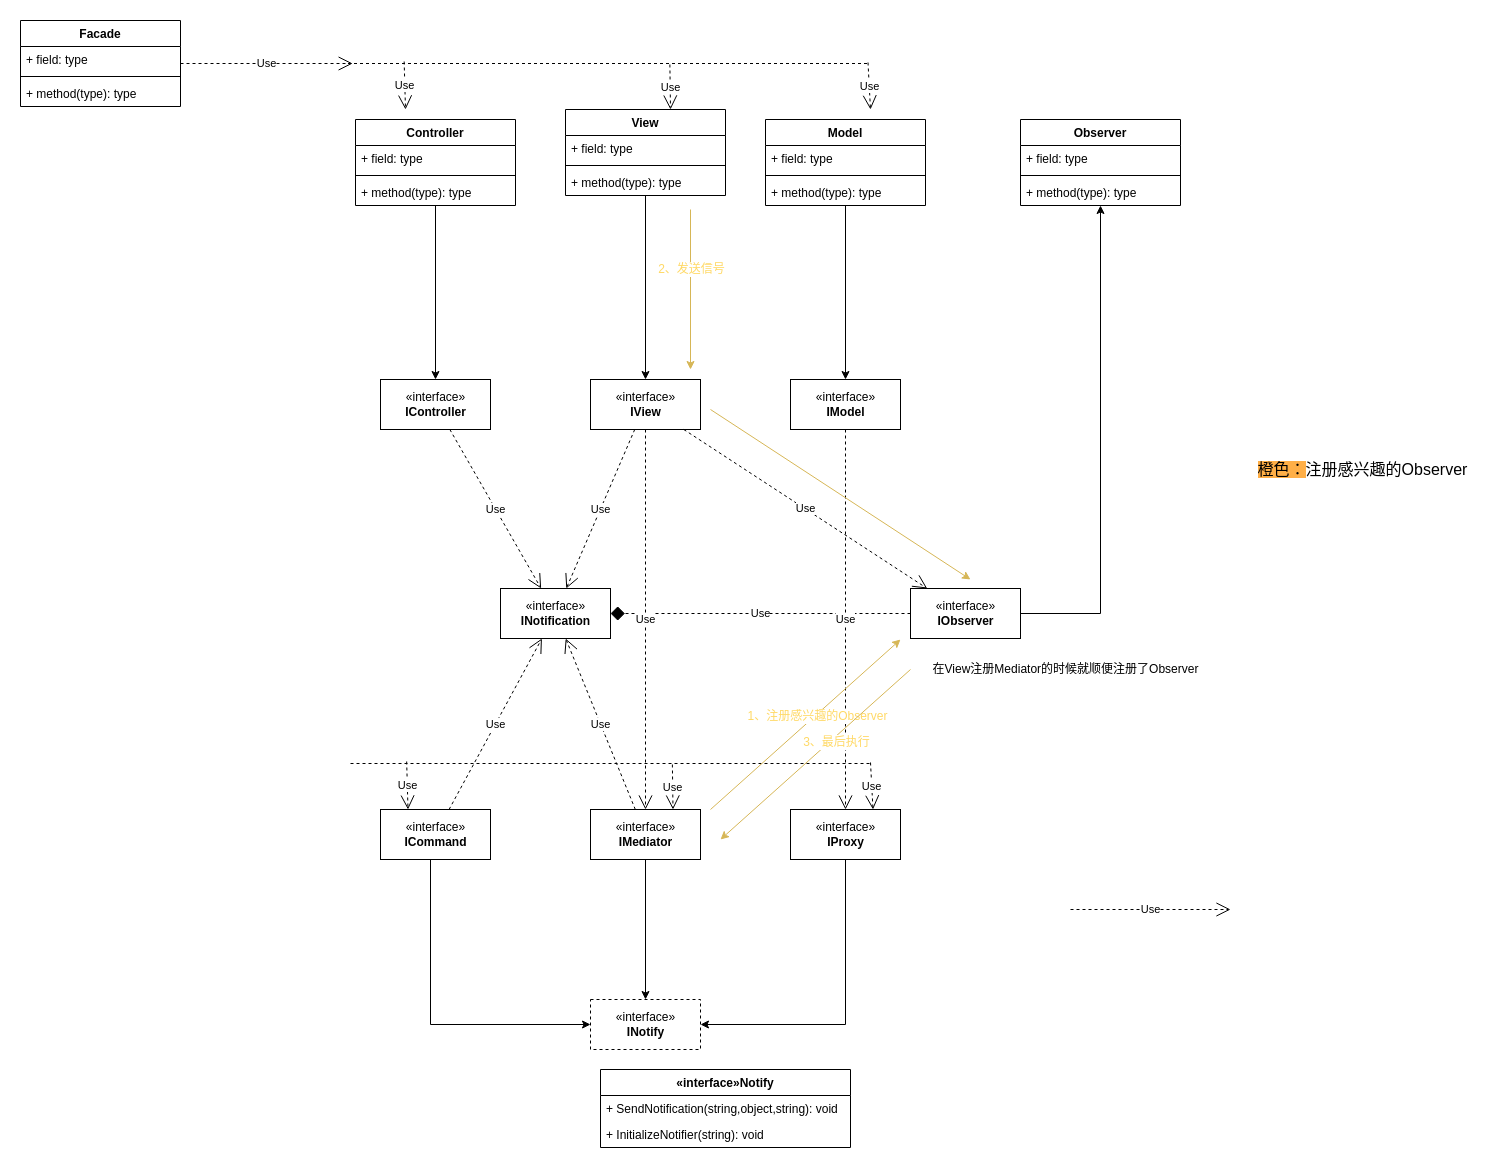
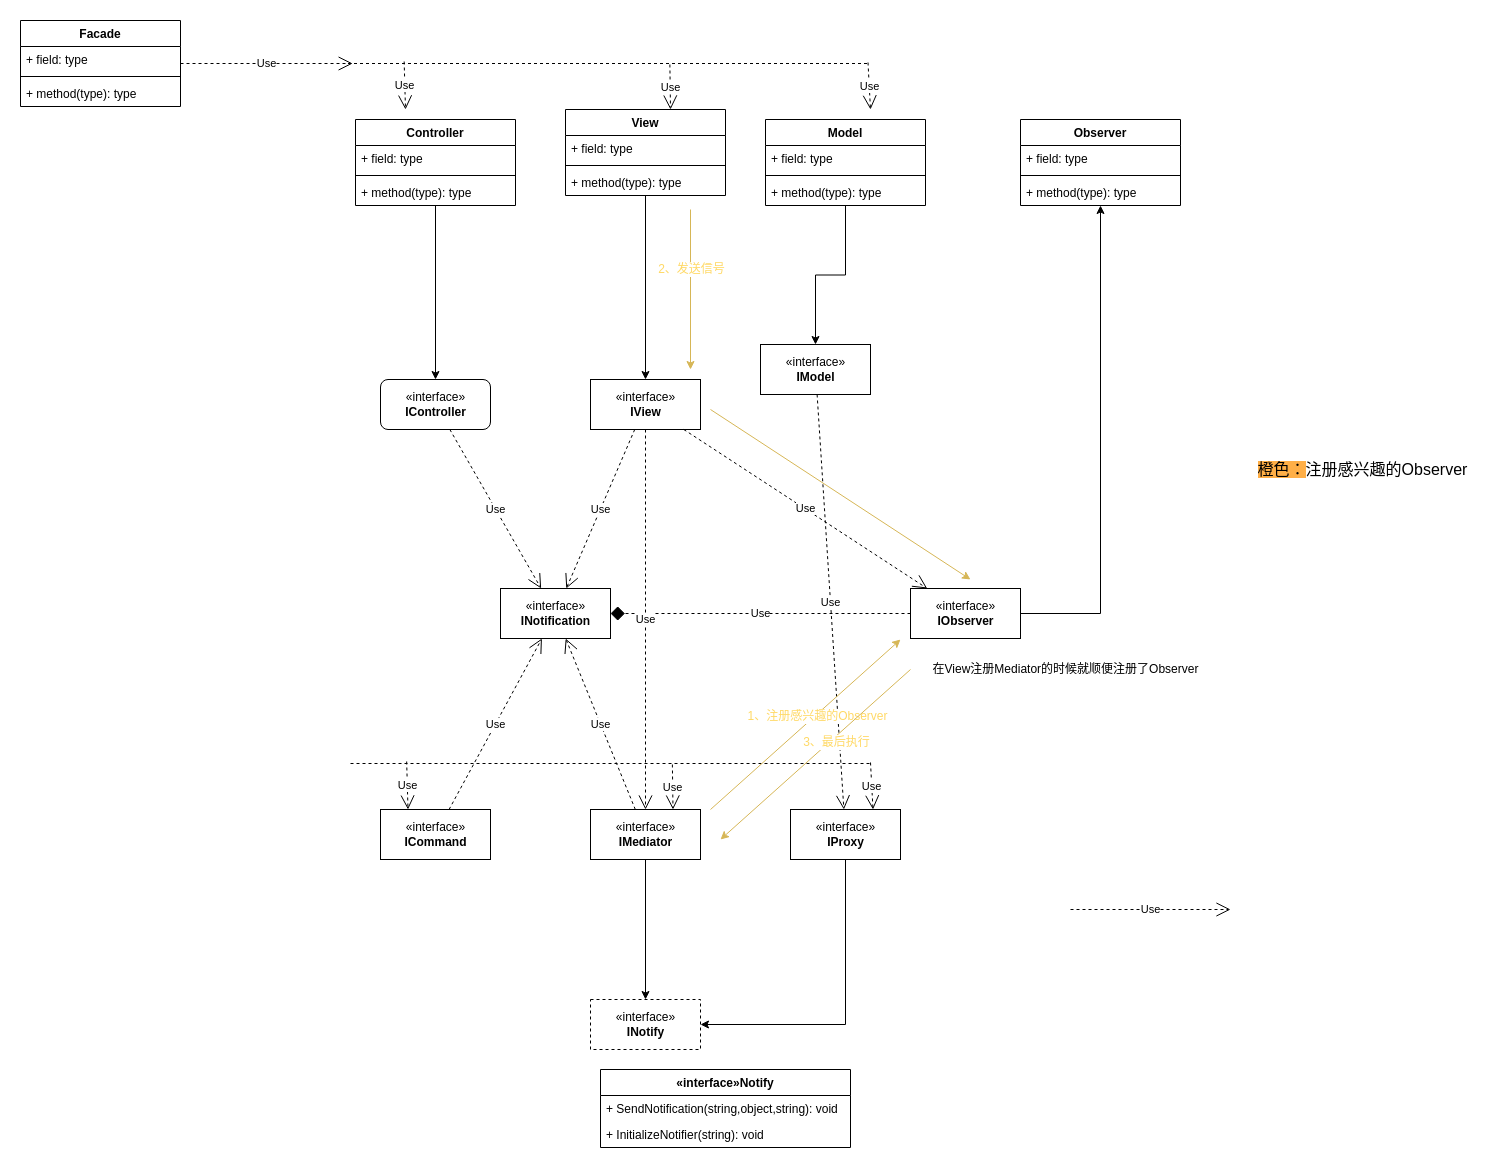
  <mxCell id="0" />
  <mxCell id="1" parent="0" />
- <mxCell id="2" value="«interface»&lt;br&gt;&lt;b&gt;IController&lt;/b&gt;" style="html=1;" parent="1" vertex="1"><mxGeometry x="380" y="379" width="110" height="50" as="geometry" /></mxCell>
+ <mxCell id="2" value="«interface»&lt;br&gt;&lt;b&gt;IController&lt;/b&gt;" style="html=1;rounded=1;" parent="1" vertex="1"><mxGeometry x="380" y="379" width="110" height="50" as="geometry" /></mxCell>
  <mxCell id="3" value="«interface»&lt;br&gt;&lt;b&gt;IView&lt;/b&gt;" style="html=1;" parent="1" vertex="1"><mxGeometry x="590" y="379" width="110" height="50" as="geometry" /></mxCell>
- <mxCell id="4" value="«interface»&lt;br&gt;&lt;b&gt;IModel&lt;/b&gt;" style="html=1;" parent="1" vertex="1"><mxGeometry x="790" y="379" width="110" height="50" as="geometry" /></mxCell>
+ <mxCell id="4" value="«interface»&lt;br&gt;&lt;b&gt;IModel&lt;/b&gt;" style="html=1;" parent="1" vertex="1"><mxGeometry x="760" y="344" width="110" height="50" as="geometry" /></mxCell>
  <mxCell id="5" style="edgeStyle=orthogonalEdgeStyle;rounded=0;orthogonalLoop=1;jettySize=auto;html=1;entryX=1;entryY=0.5;entryDx=0;entryDy=0;" parent="1" source="6" target="11" edge="1"><mxGeometry relative="1" as="geometry"><Array as="points"><mxPoint x="845" y="1024" /></Array></mxGeometry></mxCell>
  <mxCell id="6" value="«interface»&lt;br&gt;&lt;b&gt;IProxy&lt;/b&gt;" style="html=1;" parent="1" vertex="1"><mxGeometry x="790" y="809" width="110" height="50" as="geometry" /></mxCell>
  <mxCell id="7" style="edgeStyle=orthogonalEdgeStyle;rounded=0;orthogonalLoop=1;jettySize=auto;html=1;" parent="1" source="8" target="11" edge="1"><mxGeometry relative="1" as="geometry" /></mxCell>
  <mxCell id="8" value="«interface»&lt;br&gt;&lt;b&gt;IMediator&lt;/b&gt;" style="html=1;" parent="1" vertex="1"><mxGeometry x="590" y="809" width="110" height="50" as="geometry" /></mxCell>
- <mxCell id="9" style="edgeStyle=orthogonalEdgeStyle;rounded=0;orthogonalLoop=1;jettySize=auto;html=1;entryX=0;entryY=0.5;entryDx=0;entryDy=0;" parent="1" source="10" target="11" edge="1"><mxGeometry relative="1" as="geometry"><Array as="points"><mxPoint x="430" y="1024" /></Array></mxGeometry></mxCell>
  <mxCell id="10" value="«interface»&lt;br&gt;&lt;b&gt;ICommand&lt;/b&gt;" style="html=1;" parent="1" vertex="1"><mxGeometry x="380" y="809" width="110" height="50" as="geometry" /></mxCell>
  <mxCell id="11" value="«interface»&lt;br&gt;&lt;b&gt;INotify&lt;/b&gt;" style="html=1;dashed=1;" parent="1" vertex="1"><mxGeometry x="590" y="999" width="110" height="50" as="geometry" /></mxCell>
  <mxCell id="12" style="edgeStyle=orthogonalEdgeStyle;rounded=0;orthogonalLoop=1;jettySize=auto;html=1;" edge="1" parent="1" source="13" target="58"><mxGeometry relative="1" as="geometry"><mxPoint x="1120" y="249" as="targetPoint" /><Array as="points"><mxPoint x="1100" y="613" /></Array></mxGeometry></mxCell>
  <mxCell id="13" value="«interface»&lt;br&gt;&lt;b&gt;IObserver&lt;/b&gt;" style="html=1;" parent="1" vertex="1"><mxGeometry x="910" y="588" width="110" height="50" as="geometry" /></mxCell>
  <mxCell id="14" value="«interface»&lt;br&gt;&lt;b&gt;INotification&lt;/b&gt;" style="html=1;" parent="1" vertex="1"><mxGeometry x="500" y="588" width="110" height="50" as="geometry" /></mxCell>
  <mxCell id="15" style="edgeStyle=orthogonalEdgeStyle;rounded=0;orthogonalLoop=1;jettySize=auto;html=1;" parent="1" source="16" target="2" edge="1"><mxGeometry relative="1" as="geometry" /></mxCell>
  <mxCell id="16" value="Controller" style="swimlane;fontStyle=1;align=center;verticalAlign=top;childLayout=stackLayout;horizontal=1;startSize=26;horizontalStack=0;resizeParent=1;resizeParentMax=0;resizeLast=0;collapsible=1;marginBottom=0;" parent="1" vertex="1"><mxGeometry x="355" y="119" width="160" height="86" as="geometry" /></mxCell>
  <mxCell id="17" value="+ field: type" style="text;strokeColor=none;fillColor=none;align=left;verticalAlign=top;spacingLeft=4;spacingRight=4;overflow=hidden;rotatable=0;points=[[0,0.5],[1,0.5]];portConstraint=eastwest;" parent="16" vertex="1"><mxGeometry y="26" width="160" height="26" as="geometry" /></mxCell>
  <mxCell id="18" value="" style="line;strokeWidth=1;fillColor=none;align=left;verticalAlign=middle;spacingTop=-1;spacingLeft=3;spacingRight=3;rotatable=0;labelPosition=right;points=[];portConstraint=eastwest;" parent="16" vertex="1"><mxGeometry y="52" width="160" height="8" as="geometry" /></mxCell>
  <mxCell id="19" value="+ method(type): type" style="text;strokeColor=none;fillColor=none;align=left;verticalAlign=top;spacingLeft=4;spacingRight=4;overflow=hidden;rotatable=0;points=[[0,0.5],[1,0.5]];portConstraint=eastwest;" parent="16" vertex="1"><mxGeometry y="60" width="160" height="26" as="geometry" /></mxCell>
  <mxCell id="20" style="edgeStyle=orthogonalEdgeStyle;rounded=0;orthogonalLoop=1;jettySize=auto;html=1;" parent="1" source="21" target="4" edge="1"><mxGeometry relative="1" as="geometry" /></mxCell>
  <mxCell id="21" value="Model" style="swimlane;fontStyle=1;align=center;verticalAlign=top;childLayout=stackLayout;horizontal=1;startSize=26;horizontalStack=0;resizeParent=1;resizeParentMax=0;resizeLast=0;collapsible=1;marginBottom=0;" parent="1" vertex="1"><mxGeometry x="765" y="119" width="160" height="86" as="geometry" /></mxCell>
  <mxCell id="22" value="+ field: type" style="text;strokeColor=none;fillColor=none;align=left;verticalAlign=top;spacingLeft=4;spacingRight=4;overflow=hidden;rotatable=0;points=[[0,0.5],[1,0.5]];portConstraint=eastwest;" parent="21" vertex="1"><mxGeometry y="26" width="160" height="26" as="geometry" /></mxCell>
  <mxCell id="23" value="" style="line;strokeWidth=1;fillColor=none;align=left;verticalAlign=middle;spacingTop=-1;spacingLeft=3;spacingRight=3;rotatable=0;labelPosition=right;points=[];portConstraint=eastwest;" parent="21" vertex="1"><mxGeometry y="52" width="160" height="8" as="geometry" /></mxCell>
  <mxCell id="24" value="+ method(type): type" style="text;strokeColor=none;fillColor=none;align=left;verticalAlign=top;spacingLeft=4;spacingRight=4;overflow=hidden;rotatable=0;points=[[0,0.5],[1,0.5]];portConstraint=eastwest;" parent="21" vertex="1"><mxGeometry y="60" width="160" height="26" as="geometry" /></mxCell>
  <mxCell id="25" style="edgeStyle=orthogonalEdgeStyle;rounded=0;orthogonalLoop=1;jettySize=auto;html=1;" parent="1" source="26" target="3" edge="1"><mxGeometry relative="1" as="geometry" /></mxCell>
  <mxCell id="26" value="View" style="swimlane;fontStyle=1;align=center;verticalAlign=top;childLayout=stackLayout;horizontal=1;startSize=26;horizontalStack=0;resizeParent=1;resizeParentMax=0;resizeLast=0;collapsible=1;marginBottom=0;" parent="1" vertex="1"><mxGeometry x="565" y="109" width="160" height="86" as="geometry" /></mxCell>
  <mxCell id="27" value="+ field: type" style="text;strokeColor=none;fillColor=none;align=left;verticalAlign=top;spacingLeft=4;spacingRight=4;overflow=hidden;rotatable=0;points=[[0,0.5],[1,0.5]];portConstraint=eastwest;" parent="26" vertex="1"><mxGeometry y="26" width="160" height="26" as="geometry" /></mxCell>
  <mxCell id="28" value="" style="line;strokeWidth=1;fillColor=none;align=left;verticalAlign=middle;spacingTop=-1;spacingLeft=3;spacingRight=3;rotatable=0;labelPosition=right;points=[];portConstraint=eastwest;" parent="26" vertex="1"><mxGeometry y="52" width="160" height="8" as="geometry" /></mxCell>
  <mxCell id="29" value="+ method(type): type" style="text;strokeColor=none;fillColor=none;align=left;verticalAlign=top;spacingLeft=4;spacingRight=4;overflow=hidden;rotatable=0;points=[[0,0.5],[1,0.5]];portConstraint=eastwest;" parent="26" vertex="1"><mxGeometry y="60" width="160" height="26" as="geometry" /></mxCell>
  <mxCell id="30" value="«interface»Notify" style="swimlane;fontStyle=1;childLayout=stackLayout;horizontal=1;startSize=26;fillColor=none;horizontalStack=0;resizeParent=1;resizeParentMax=0;resizeLast=0;collapsible=1;marginBottom=0;" parent="1" vertex="1"><mxGeometry x="600" y="1069" width="250" height="78" as="geometry"><mxRectangle x="380" y="1040" width="90" height="26" as="alternateBounds" /></mxGeometry></mxCell>
  <mxCell id="31" value="+ SendNotification(string,object,string): void" style="text;strokeColor=none;fillColor=none;align=left;verticalAlign=top;spacingLeft=4;spacingRight=4;overflow=hidden;rotatable=0;points=[[0,0.5],[1,0.5]];portConstraint=eastwest;" parent="30" vertex="1"><mxGeometry y="26" width="250" height="26" as="geometry" /></mxCell>
  <mxCell id="32" value="+ InitializeNotifier(string): void" style="text;strokeColor=none;fillColor=none;align=left;verticalAlign=top;spacingLeft=4;spacingRight=4;overflow=hidden;rotatable=0;points=[[0,0.5],[1,0.5]];portConstraint=eastwest;" parent="30" vertex="1"><mxGeometry y="52" width="250" height="26" as="geometry" /></mxCell>
  <mxCell id="33" value="Use" style="endArrow=open;endSize=12;dashed=1;html=1;" parent="1" edge="1"><mxGeometry width="160" relative="1" as="geometry"><mxPoint x="1070" y="909" as="sourcePoint" /><mxPoint x="1230" y="909" as="targetPoint" /></mxGeometry></mxCell>
  <mxCell id="34" value="Use" style="endArrow=open;endSize=12;dashed=1;html=1;" parent="1" source="2" target="14" edge="1"><mxGeometry width="160" relative="1" as="geometry"><mxPoint x="290" y="649" as="sourcePoint" /><mxPoint x="450" y="649" as="targetPoint" /></mxGeometry></mxCell>
  <mxCell id="35" value="Use" style="endArrow=open;endSize=12;dashed=1;html=1;" parent="1" source="10" target="14" edge="1"><mxGeometry width="160" relative="1" as="geometry"><mxPoint x="300" y="659" as="sourcePoint" /><mxPoint x="460" y="659" as="targetPoint" /></mxGeometry></mxCell>
  <mxCell id="36" value="Use" style="endArrow=open;endSize=12;dashed=1;html=1;" parent="1" source="3" target="14" edge="1"><mxGeometry width="160" relative="1" as="geometry"><mxPoint x="310" y="669" as="sourcePoint" /><mxPoint x="470" y="669" as="targetPoint" /></mxGeometry></mxCell>
  <mxCell id="37" value="Use" style="endArrow=open;endSize=12;dashed=1;html=1;" parent="1" source="3" target="13" edge="1"><mxGeometry width="160" relative="1" as="geometry"><mxPoint x="320" y="679" as="sourcePoint" /><mxPoint x="480" y="679" as="targetPoint" /></mxGeometry></mxCell>
  <mxCell id="38" value="Use" style="endArrow=open;endSize=12;dashed=1;html=1;" parent="1" source="8" target="14" edge="1"><mxGeometry width="160" relative="1" as="geometry"><mxPoint x="330" y="689" as="sourcePoint" /><mxPoint x="490" y="689" as="targetPoint" /></mxGeometry></mxCell>
  <mxCell id="39" value="Use" style="endArrow=diamond;endSize=12;dashed=1;html=1;" parent="1" source="13" target="14" edge="1"><mxGeometry width="160" relative="1" as="geometry"><mxPoint x="340" y="699" as="sourcePoint" /><mxPoint x="500" y="699" as="targetPoint" /></mxGeometry></mxCell>
  <mxCell id="40" value="Use" style="endArrow=open;endSize=12;dashed=1;html=1;" parent="1" source="4" target="6" edge="1"><mxGeometry width="160" relative="1" as="geometry"><mxPoint x="350" y="709" as="sourcePoint" /><mxPoint x="510" y="709" as="targetPoint" /></mxGeometry></mxCell>
  <mxCell id="41" value="Use" style="endArrow=open;endSize=12;dashed=1;html=1;" parent="1" source="3" target="8" edge="1"><mxGeometry width="160" relative="1" as="geometry"><mxPoint x="360" y="719" as="sourcePoint" /><mxPoint x="520" y="719" as="targetPoint" /></mxGeometry></mxCell>
  <mxCell id="42" value="" style="line;strokeWidth=1;fillColor=none;align=left;verticalAlign=middle;spacingTop=-1;spacingLeft=3;spacingRight=3;rotatable=0;labelPosition=right;points=[];portConstraint=eastwest;dashed=1;" parent="1" vertex="1"><mxGeometry x="350" y="759" width="520" height="8" as="geometry" /></mxCell>
  <mxCell id="43" value="Use" style="endArrow=open;endSize=12;dashed=1;html=1;exitX=0.108;exitY=0.25;exitDx=0;exitDy=0;exitPerimeter=0;entryX=0.25;entryY=0;entryDx=0;entryDy=0;" parent="1" source="42" target="10" edge="1"><mxGeometry width="160" relative="1" as="geometry"><mxPoint x="1080" y="919" as="sourcePoint" /><mxPoint x="1240" y="919" as="targetPoint" /></mxGeometry></mxCell>
  <mxCell id="44" value="Use" style="endArrow=open;endSize=12;dashed=1;html=1;exitX=0.619;exitY=0.625;exitDx=0;exitDy=0;exitPerimeter=0;entryX=0.75;entryY=0;entryDx=0;entryDy=0;" parent="1" source="42" target="8" edge="1"><mxGeometry width="160" relative="1" as="geometry"><mxPoint x="1090" y="929" as="sourcePoint" /><mxPoint x="1250" y="929" as="targetPoint" /></mxGeometry></mxCell>
  <mxCell id="45" value="Use" style="endArrow=open;endSize=12;dashed=1;html=1;exitX=1;exitY=0.375;exitDx=0;exitDy=0;exitPerimeter=0;entryX=0.75;entryY=0;entryDx=0;entryDy=0;" parent="1" source="42" target="6" edge="1"><mxGeometry width="160" relative="1" as="geometry"><mxPoint x="1100" y="939" as="sourcePoint" /><mxPoint x="1260" y="939" as="targetPoint" /></mxGeometry></mxCell>
  <mxCell id="46" value="Facade" style="swimlane;fontStyle=1;align=center;verticalAlign=top;childLayout=stackLayout;horizontal=1;startSize=26;horizontalStack=0;resizeParent=1;resizeParentMax=0;resizeLast=0;collapsible=1;marginBottom=0;" vertex="1" parent="1"><mxGeometry x="20" y="20" width="160" height="86" as="geometry" /></mxCell>
  <mxCell id="47" value="+ field: type" style="text;strokeColor=none;fillColor=none;align=left;verticalAlign=top;spacingLeft=4;spacingRight=4;overflow=hidden;rotatable=0;points=[[0,0.5],[1,0.5]];portConstraint=eastwest;" vertex="1" parent="46"><mxGeometry y="26" width="160" height="26" as="geometry" /></mxCell>
  <mxCell id="48" value="" style="line;strokeWidth=1;fillColor=none;align=left;verticalAlign=middle;spacingTop=-1;spacingLeft=3;spacingRight=3;rotatable=0;labelPosition=right;points=[];portConstraint=eastwest;" vertex="1" parent="46"><mxGeometry y="52" width="160" height="8" as="geometry" /></mxCell>
  <mxCell id="49" value="+ method(type): type" style="text;strokeColor=none;fillColor=none;align=left;verticalAlign=top;spacingLeft=4;spacingRight=4;overflow=hidden;rotatable=0;points=[[0,0.5],[1,0.5]];portConstraint=eastwest;" vertex="1" parent="46"><mxGeometry y="60" width="160" height="26" as="geometry" /></mxCell>
  <mxCell id="50" value="" style="line;strokeWidth=1;fillColor=none;align=left;verticalAlign=middle;spacingTop=-1;spacingLeft=3;spacingRight=3;rotatable=0;labelPosition=right;points=[];portConstraint=eastwest;dashed=1;" vertex="1" parent="1"><mxGeometry x="347.5" y="59" width="520" height="8" as="geometry" /></mxCell>
  <mxCell id="51" value="Use" style="endArrow=open;endSize=12;dashed=1;html=1;exitX=0.108;exitY=0.25;exitDx=0;exitDy=0;exitPerimeter=0;entryX=0.25;entryY=0;entryDx=0;entryDy=0;" edge="1" parent="1" source="50"><mxGeometry width="160" relative="1" as="geometry"><mxPoint x="1077.5" y="219" as="sourcePoint" /><mxPoint x="405" y="109" as="targetPoint" /></mxGeometry></mxCell>
  <mxCell id="52" value="Use" style="endArrow=open;endSize=12;dashed=1;html=1;exitX=0.619;exitY=0.625;exitDx=0;exitDy=0;exitPerimeter=0;entryX=0.75;entryY=0;entryDx=0;entryDy=0;" edge="1" parent="1" source="50"><mxGeometry width="160" relative="1" as="geometry"><mxPoint x="1087.5" y="229" as="sourcePoint" /><mxPoint x="670" y="109" as="targetPoint" /></mxGeometry></mxCell>
  <mxCell id="53" value="Use" style="endArrow=open;endSize=12;dashed=1;html=1;exitX=1;exitY=0.375;exitDx=0;exitDy=0;exitPerimeter=0;entryX=0.75;entryY=0;entryDx=0;entryDy=0;" edge="1" parent="1" source="50"><mxGeometry width="160" relative="1" as="geometry"><mxPoint x="1097.5" y="239" as="sourcePoint" /><mxPoint x="870" y="109" as="targetPoint" /></mxGeometry></mxCell>
  <mxCell id="54" value="Use" style="endArrow=open;endSize=12;dashed=1;html=1;entryX=0.009;entryY=0.5;entryDx=0;entryDy=0;entryPerimeter=0;" edge="1" parent="1" source="46" target="50"><mxGeometry width="160" relative="1" as="geometry"><mxPoint x="130" y="79" as="sourcePoint" /><mxPoint x="290" y="79" as="targetPoint" /></mxGeometry></mxCell>
  <mxCell id="55" value="" style="endArrow=classic;html=1;fillColor=#fff2cc;strokeColor=#d6b656;" edge="1" parent="1"><mxGeometry width="50" height="50" relative="1" as="geometry"><mxPoint x="690" y="209" as="sourcePoint" /><mxPoint x="690" y="369" as="targetPoint" /></mxGeometry></mxCell>
  <mxCell id="56" value="2、发送信号" style="text;html=1;align=center;verticalAlign=middle;resizable=0;points=[];labelBackgroundColor=#ffffff;fontColor=#FFD966;" vertex="1" connectable="0" parent="55"><mxGeometry x="-0.263" relative="1" as="geometry"><mxPoint as="offset" /></mxGeometry></mxCell>
  <mxCell id="57" value="" style="endArrow=classic;html=1;fillColor=#fff2cc;strokeColor=#d6b656;" edge="1" parent="1"><mxGeometry width="50" height="50" relative="1" as="geometry"><mxPoint x="710" y="409" as="sourcePoint" /><mxPoint x="970" y="579" as="targetPoint" /></mxGeometry></mxCell>
  <mxCell id="58" value="Observer" style="swimlane;fontStyle=1;align=center;verticalAlign=top;childLayout=stackLayout;horizontal=1;startSize=26;horizontalStack=0;resizeParent=1;resizeParentMax=0;resizeLast=0;collapsible=1;marginBottom=0;" vertex="1" parent="1"><mxGeometry x="1020" y="119" width="160" height="86" as="geometry" /></mxCell>
  <mxCell id="59" value="+ field: type" style="text;strokeColor=none;fillColor=none;align=left;verticalAlign=top;spacingLeft=4;spacingRight=4;overflow=hidden;rotatable=0;points=[[0,0.5],[1,0.5]];portConstraint=eastwest;" vertex="1" parent="58"><mxGeometry y="26" width="160" height="26" as="geometry" /></mxCell>
  <mxCell id="60" value="" style="line;strokeWidth=1;fillColor=none;align=left;verticalAlign=middle;spacingTop=-1;spacingLeft=3;spacingRight=3;rotatable=0;labelPosition=right;points=[];portConstraint=eastwest;" vertex="1" parent="58"><mxGeometry y="52" width="160" height="8" as="geometry" /></mxCell>
  <mxCell id="61" value="+ method(type): type" style="text;strokeColor=none;fillColor=none;align=left;verticalAlign=top;spacingLeft=4;spacingRight=4;overflow=hidden;rotatable=0;points=[[0,0.5],[1,0.5]];portConstraint=eastwest;" vertex="1" parent="58"><mxGeometry y="60" width="160" height="26" as="geometry" /></mxCell>
  <mxCell id="62" value="&lt;font style=&quot;font-size: 16px&quot;&gt;&lt;span style=&quot;background-color: rgb(255 , 175 , 71)&quot;&gt;橙色：&lt;/span&gt;注册感兴趣的Observer&lt;/font&gt;" style="text;html=1;align=center;verticalAlign=middle;resizable=0;points=[];autosize=1;" vertex="1" parent="1"><mxGeometry x="1242" y="459" width="240" height="20" as="geometry" /></mxCell>
  <mxCell id="63" value="在View注册Mediator的时候就顺便注册了Observer" style="text;html=1;align=center;verticalAlign=middle;resizable=0;points=[];autosize=1;" vertex="1" parent="1"><mxGeometry x="925" y="659" width="280" height="20" as="geometry" /></mxCell>
  <mxCell id="64" value="" style="endArrow=classic;html=1;fillColor=#fff2cc;strokeColor=#d6b656;" edge="1" parent="1"><mxGeometry width="50" height="50" relative="1" as="geometry"><mxPoint x="710" y="809" as="sourcePoint" /><mxPoint x="900" y="639" as="targetPoint" /></mxGeometry></mxCell>
  <mxCell id="65" value="1、注册感兴趣的Observer" style="text;html=1;align=center;verticalAlign=middle;resizable=0;points=[];labelBackgroundColor=#ffffff;fontColor=#FFD966;" vertex="1" connectable="0" parent="64"><mxGeometry x="0.111" y="-1" relative="1" as="geometry"><mxPoint as="offset" /></mxGeometry></mxCell>
  <mxCell id="66" value="" style="endArrow=classic;html=1;fillColor=#fff2cc;strokeColor=#d6b656;" edge="1" parent="1"><mxGeometry width="50" height="50" relative="1" as="geometry"><mxPoint x="910" y="669" as="sourcePoint" /><mxPoint x="720" y="839" as="targetPoint" /></mxGeometry></mxCell>
  <mxCell id="67" value="3、最后执行" style="text;html=1;align=center;verticalAlign=middle;resizable=0;points=[];labelBackgroundColor=#ffffff;fontColor=#FFD966;" vertex="1" connectable="0" parent="66"><mxGeometry x="-0.18" y="4" relative="1" as="geometry"><mxPoint x="1" as="offset" /></mxGeometry></mxCell>
